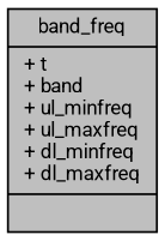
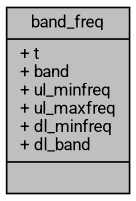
  digraph {
    fontname=Roboto
-   n1 [color=black fillcolor=grey75 fontcolor=black fontname=Roboto fontsize=10 height=0.2 label="{band_freq\n|+ t\l+ band\l+ ul_minfreq\l+ ul_maxfreq\l+ dl_minfreq\l+ dl_maxfreq\l|}" shape=record style=filled width=0.4]
+   n1 [color=black fillcolor=grey75 fontcolor=black fontname=Roboto fontsize=10 height=0.2 label="{band_freq\n|+ t\l+ band\l+ ul_minfreq\l+ ul_maxfreq\l+ dl_minfreq\l+ dl_band\l|}" shape=record style=filled width=0.4]
  }
